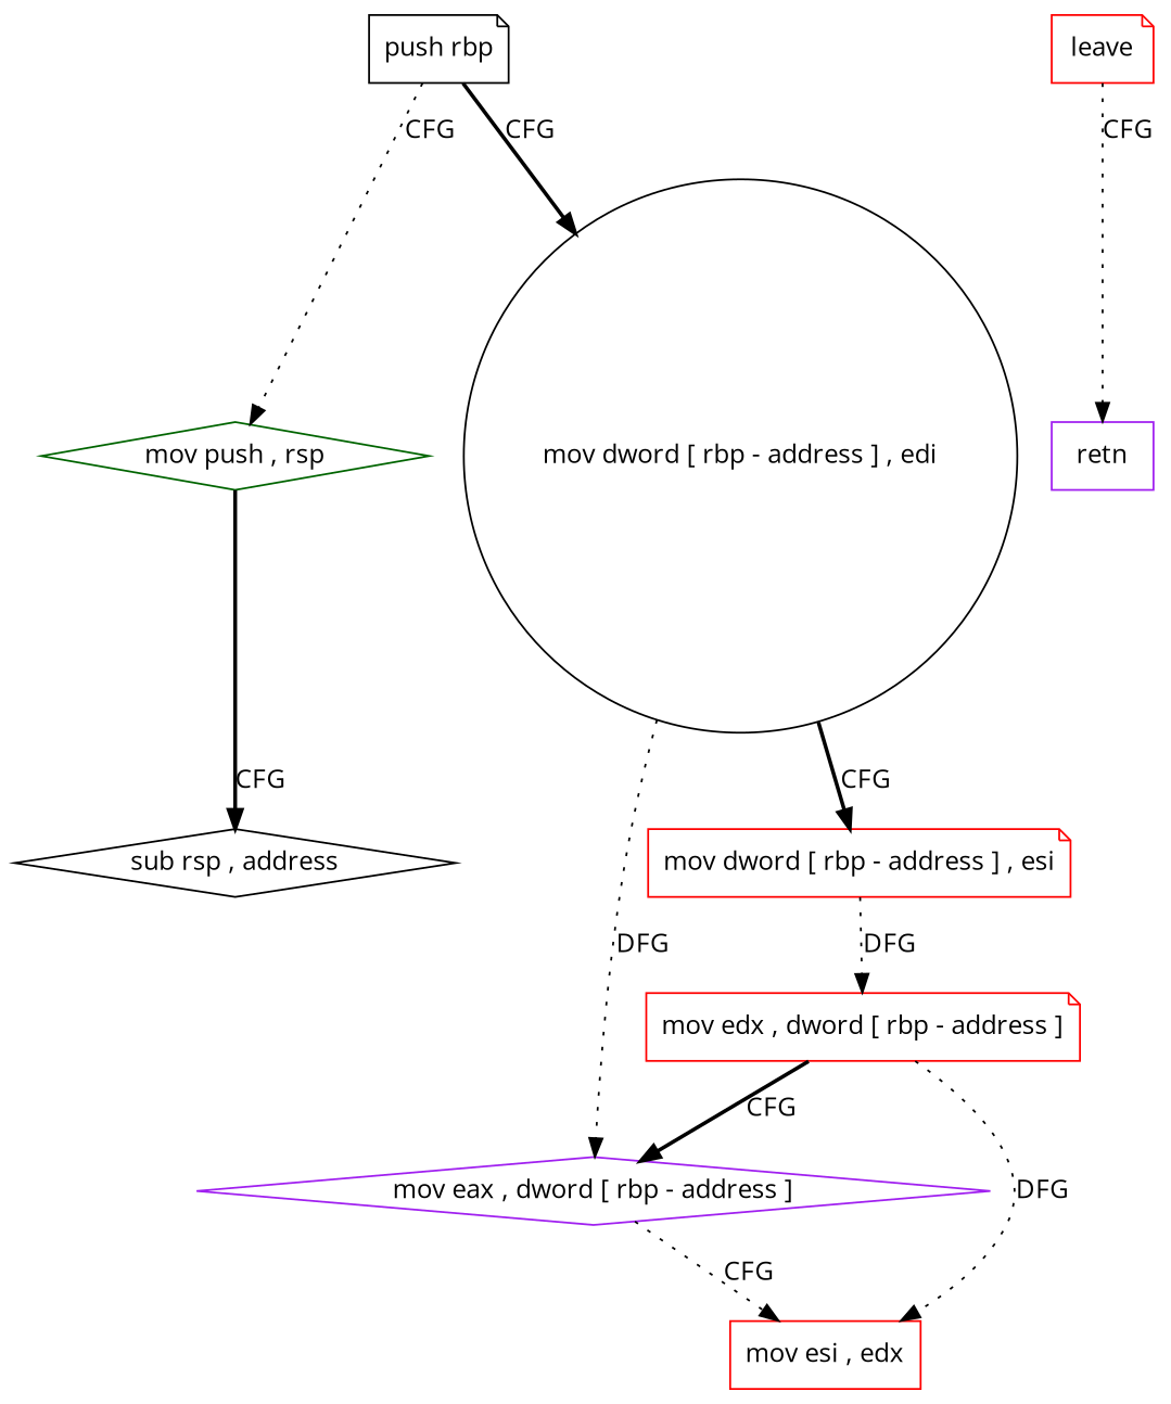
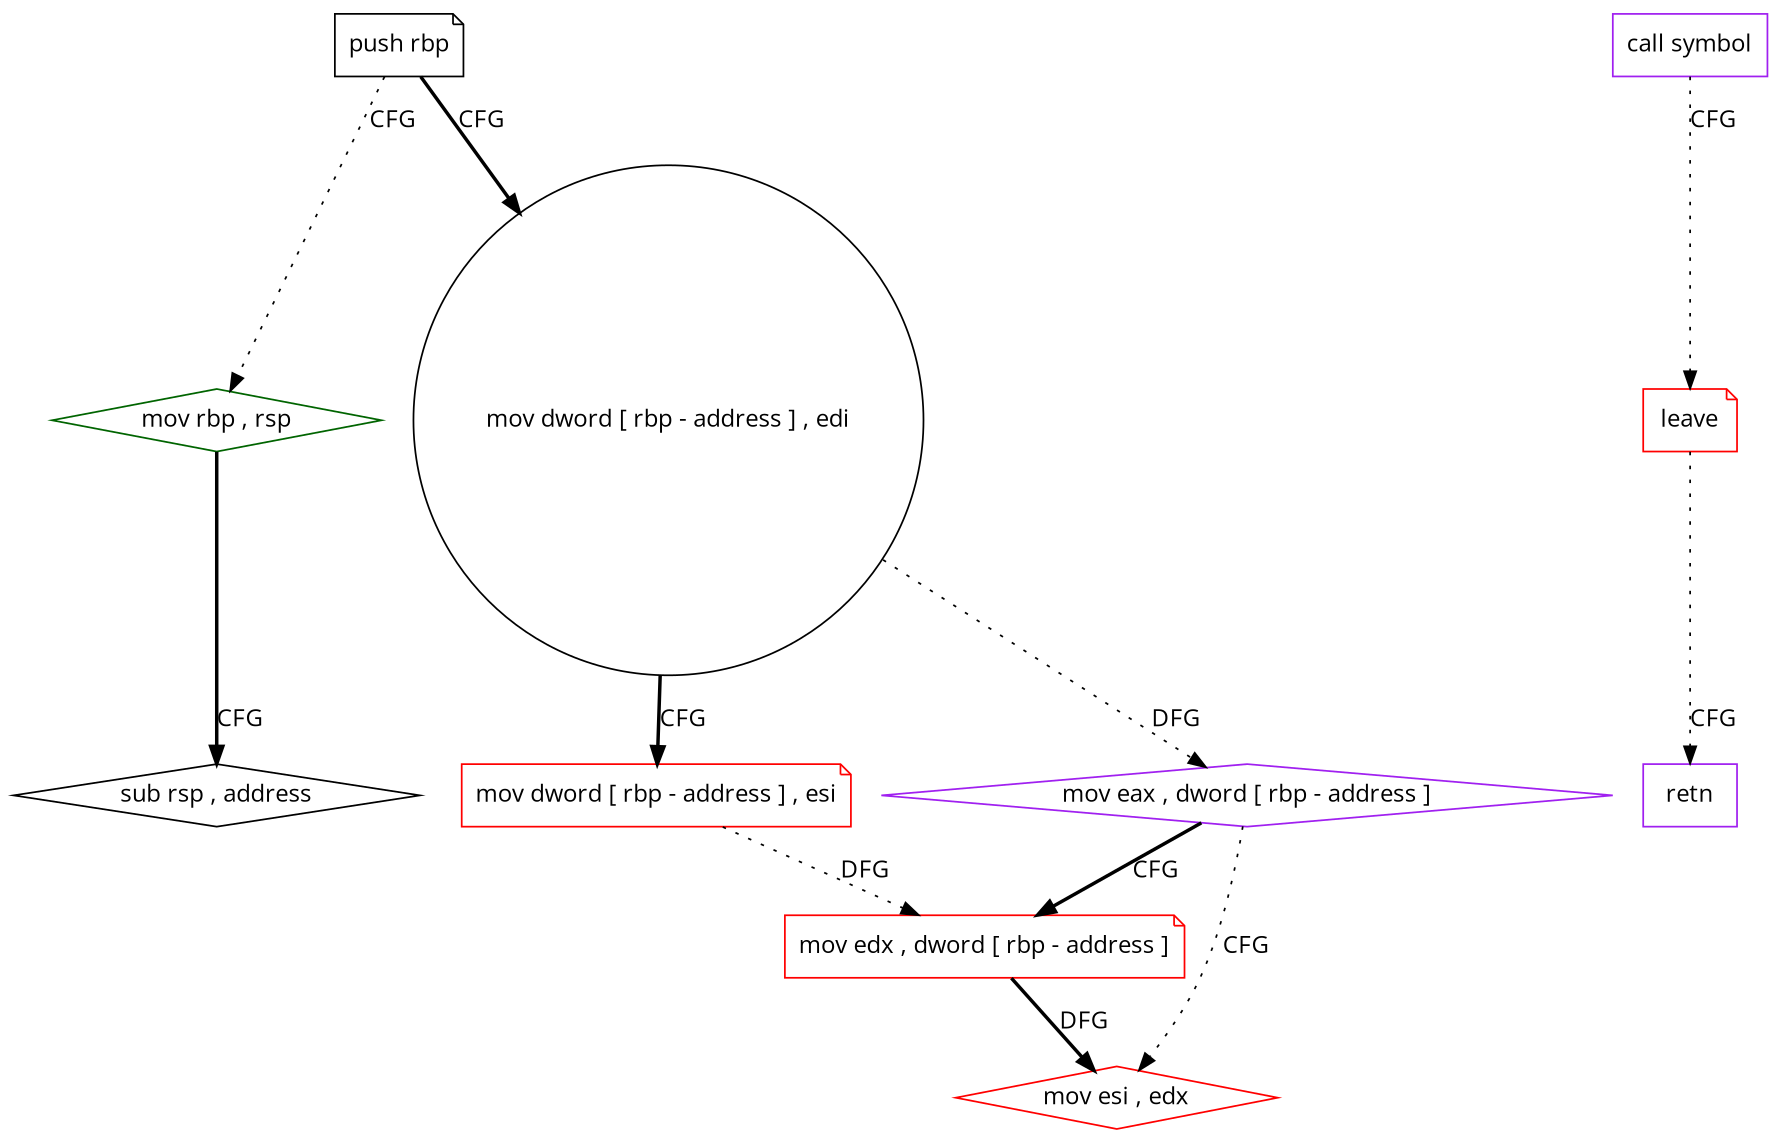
  digraph {
    fontname="Open Sans"
    node [color=red fontname="Open Sans" shape=note]
    edge [fontname="Open Sans" style=dotted]
    n1 [color=black label="push rbp"]
-   n2 [color=darkgreen label="mov push , rsp" shape=diamond]
+   n2 [color=darkgreen label="mov rbp , rsp" shape=diamond]
    n3 [color=black label="mov dword [ rbp - address ] , edi" shape=circle]
    n4 [color=black label="sub rsp , address" shape=diamond]
    n5 [label="mov dword [ rbp - address ] , esi"]
    n6 [color=purple label="mov eax , dword [ rbp - address ]" shape=diamond]
    n7 [label="mov edx , dword [ rbp - address ]"]
-   n8 [label="mov esi , edx" shape=box]
+   n8 [label="mov esi , edx" shape=diamond]
+   n9 [color=purple label="call symbol" shape=box]
    n10 [label=leave]
    n11 [color=purple label=retn shape=box]
    n1 -> n2 [label=CFG]
    n1 -> n3 [label=CFG style=bold]
    n2 -> n4 [label=CFG style=bold]
    n3 -> n5 [label=CFG style=bold]
    n3 -> n6 [label=DFG]
    n5 -> n7 [label=DFG]
    n6 -> n8 [label=CFG]
-   n7 -> n6 [label=CFG style=bold]
-   n7 -> n8 [label=DFG]
+   n6 -> n7 [label=CFG style=bold]
+   n7 -> n8 [label=DFG style=bold]
+   n9 -> n10 [label=CFG]
    n10 -> n11 [label=CFG]
  }
